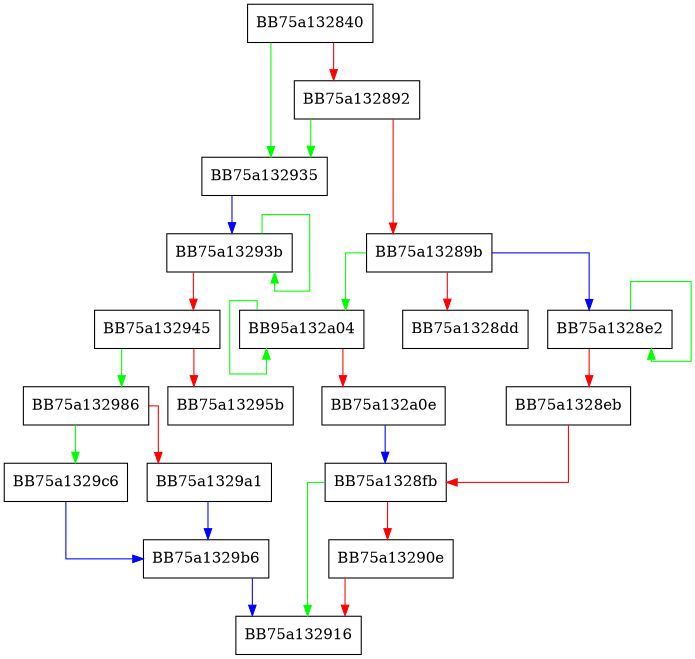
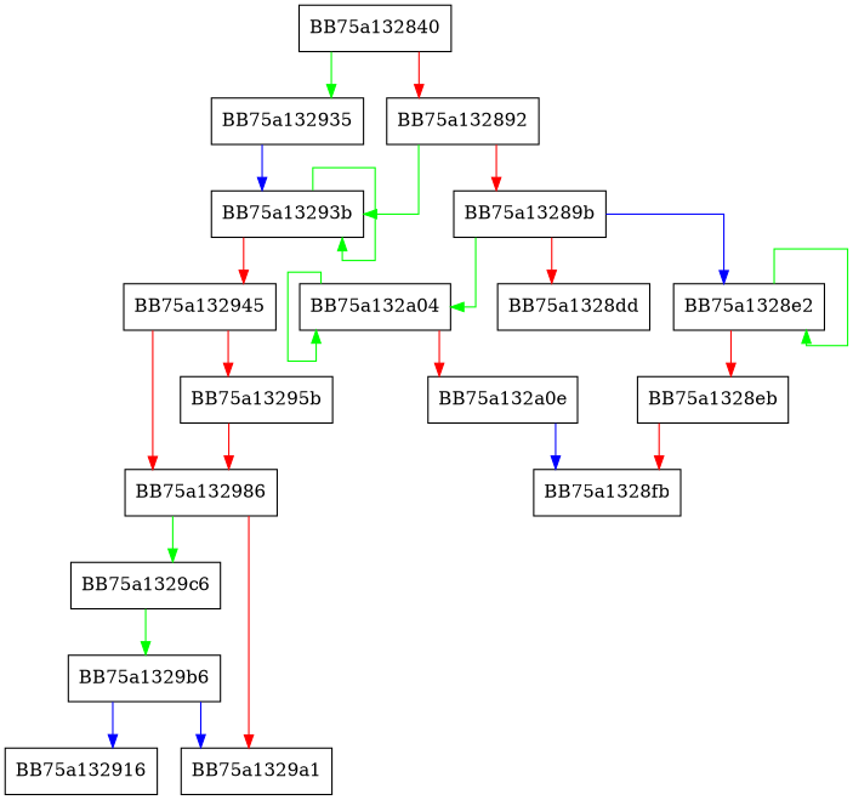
  digraph {
    splines=ortho
    node [shape=box]
    edge [color=red]
    BB75a132840
    BB75a132935
    BB75a132892
    BB75a13293b
    BB75a13289b
    BB75a132945
-   BB75a132a04 [label=BB95a132a04]
+   BB75a132a04
    BB75a1328dd
    BB75a1328e2
    BB75a132a0e
    BB75a1328fb
    BB75a1328eb
    BB75a132916
-   BB75a13290e
    BB75a132986
    BB75a13295b
    BB75a1329c6
    BB75a1329a1
    BB75a1329b6
    BB75a132840 -> BB75a132935 [color=green]
    BB75a132840 -> BB75a132892
    BB75a132935 -> BB75a13293b [color=blue]
-   BB75a132892 -> BB75a132935 [color=green]
+   BB75a132892 -> BB75a13293b [color=green]
    BB75a132892 -> BB75a13289b
    BB75a13293b -> BB75a13293b [color=green]
    BB75a13293b -> BB75a132945
    BB75a13289b -> BB75a132a04 [color=green]
    BB75a13289b -> BB75a1328dd
    BB75a13289b -> BB75a1328e2 [color=blue]
-   BB75a132945 -> BB75a132986 [color=green]
+   BB75a132945 -> BB75a132986
    BB75a132945 -> BB75a13295b
    BB75a132a04 -> BB75a132a04 [color=green]
    BB75a132a04 -> BB75a132a0e
    BB75a1328e2 -> BB75a1328e2 [color=green]
    BB75a1328e2 -> BB75a1328eb
    BB75a132a0e -> BB75a1328fb [color=blue]
-   BB75a1328fb -> BB75a132916 [color=green]
-   BB75a1328fb -> BB75a13290e
    BB75a1328eb -> BB75a1328fb
-   BB75a13290e -> BB75a132916
    BB75a132986 -> BB75a1329c6 [color=green]
    BB75a132986 -> BB75a1329a1
-   BB75a1329c6 -> BB75a1329b6 [color=blue]
-   BB75a1329a1 -> BB75a1329b6 [color=blue]
+   BB75a13295b -> BB75a132986
+   BB75a1329c6 -> BB75a1329b6 [color=green]
+   BB75a1329b6 -> BB75a1329a1 [color=blue]
    BB75a1329b6 -> BB75a132916 [color=blue]
  }
